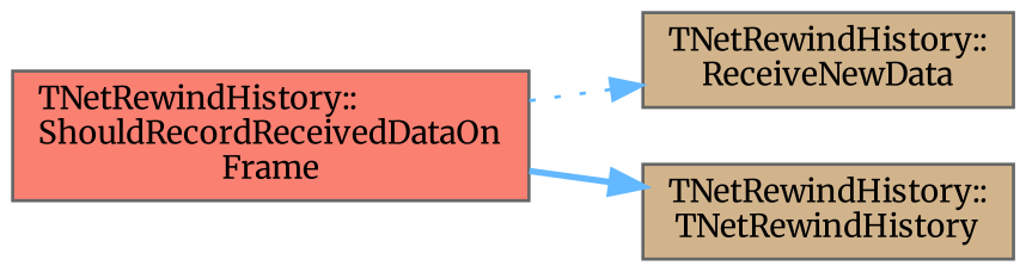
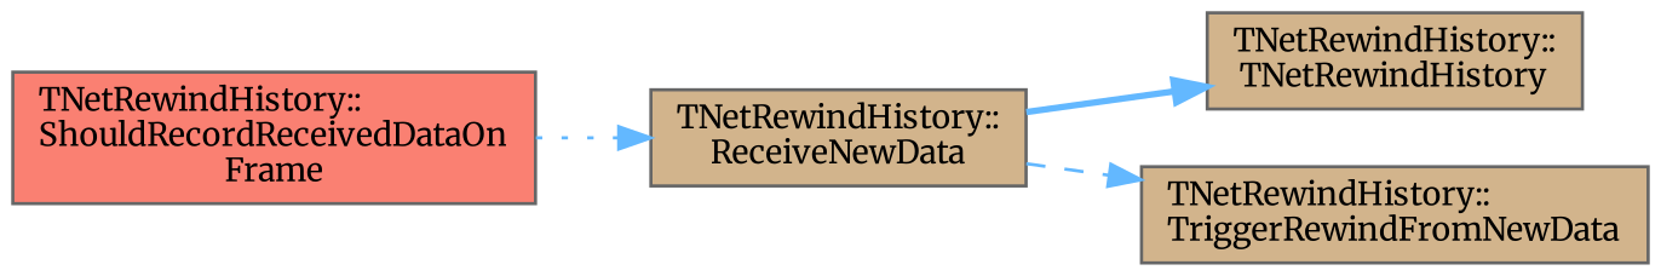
  digraph {
    fontname=Merriweather
    rankdir=LR
    node [color=grey40 fillcolor=tan fontname=Merriweather fontsize=10 shape=box style=filled]
    edge [color=steelblue1 fontname=Merriweather fontsize=10 labelfontname=Helvetica labelfontsize=10]
    n1 [color=gray40 fontcolor=black height=0.2 label="TNetRewindHistory::\lReceiveNewData" width=0.4]
    n2 [height=0.2 label="TNetRewindHistory::\lTNetRewindHistory" width=0.4]
+   n3 [height=0.2 label="TNetRewindHistory::\lTriggerRewindFromNewData" width=0.4]
    n4 [fillcolor=salmon height=0.2 label="TNetRewindHistory::\lShouldRecordReceivedDataOn\lFrame" width=0.4]
-   n4 -> n2 [style=bold]
+   n1 -> n2 [style=bold]
+   n1 -> n3 [style=dashed]
    n4 -> n1 [style=dotted]
  }
